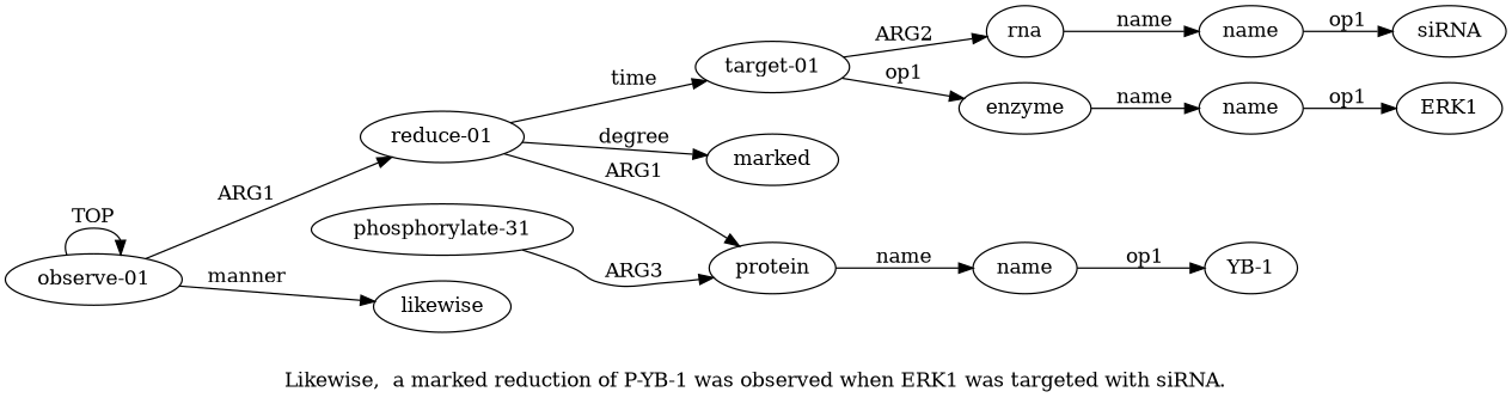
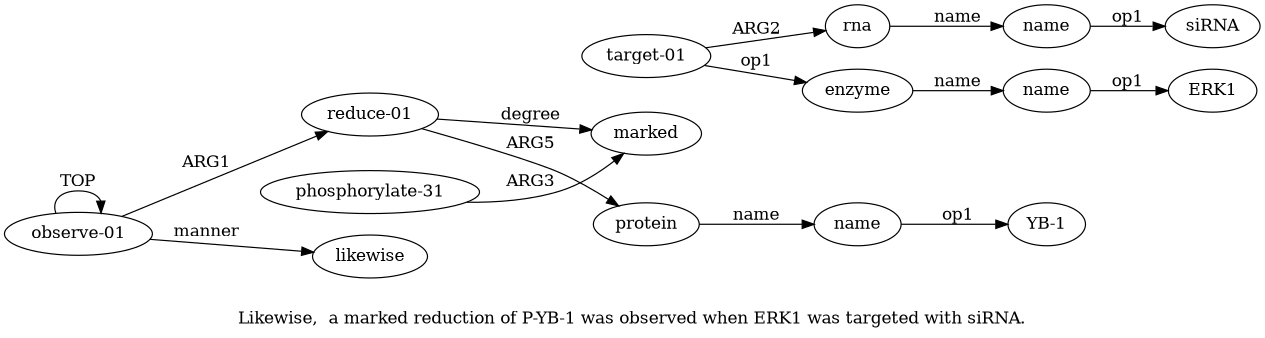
  digraph {
    label="Likewise,  a marked reduction of P-YB-1 was observed when ERK1 was targeted with siRNA."
    rankdir=LR
    node [color=black gold_ind=-1 gold_label=name test_ind=-1 test_label=name]
    edge [color=black gold_label=ARG1 test_label=ARG1]
    n1 [gold_label="YB-1" label="YB-1" test_label="YB-1"]
    n2 [gold_ind=11 gold_label=likewise label=likewise test_ind=11 test_label=likewise]
    n3 [gold_ind=10 gold_label=marked label=marked test_ind=10 test_label=marked]
    n4 [gold_label=ERK1 label=ERK1 test_label=ERK1]
    n5 [gold_ind=1 gold_label="reduce-01" label="reduce-01" test_ind=1 test_label="reduce-01"]
    n6 [gold_ind=2 gold_label=protein label=protein test_ind=2 test_label=protein]
    n7 [gold_ind=5 gold_label="target-01" label="target-01" test_ind=5 test_label="target-01"]
    n8 [gold_ind=3 label=name test_ind=3]
    n9 [gold_ind=6 gold_label=enzyme label=enzyme test_ind=6 test_label=enzyme]
    n10 [gold_ind=8 gold_label=rna label=rna test_ind=8 test_label=rna]
    n11 [gold_ind=7 label=name test_ind=7]
    n12 [gold_ind=9 label=name test_ind=9]
    n13 [gold_ind=0 gold_label="observe-01" label="observe-01" test_ind=0 test_label="observe-01"]
    n14 [gold_label=siRNA label=siRNA test_label=siRNA]
    n15 [gold_ind=4 gold_label="phosphorylate-01" label="phosphorylate-31" test_ind=4 test_label="phosphorylate-01"]
    n5 -> n3 [gold_label=degree label=degree test_label=degree]
-   n5 -> n6 [label=ARG1]
-   n5 -> n7 [gold_label=time label=time test_label=time]
+   n5 -> n6 [label=ARG5]
    n6 -> n8 [gold_label=name label=name test_label=name]
    n7 -> n9 [label=op1]
    n7 -> n10 [gold_label=ARG2 label=ARG2 test_label=ARG2]
    n8 -> n1 [gold_label=op1 label=op1 test_label=op1]
    n9 -> n11 [gold_label=name label=name test_label=name]
    n10 -> n12 [gold_label=name label=name test_label=name]
    n11 -> n4 [gold_label=op1 label=op1 test_label=op1]
    n12 -> n14 [gold_label=op1 label=op1 test_label=op1]
    n13 -> n2 [gold_label=manner label=manner test_label=manner]
    n13 -> n5 [label=ARG1]
    n13 -> n13 [gold_label=TOP label=TOP test_label=TOP]
-   n15 -> n6 [gold_label=ARG3 label=ARG3 test_label=ARG3]
+   n15 -> n3 [gold_label=ARG3 label=ARG3 test_label=ARG3]
  }
